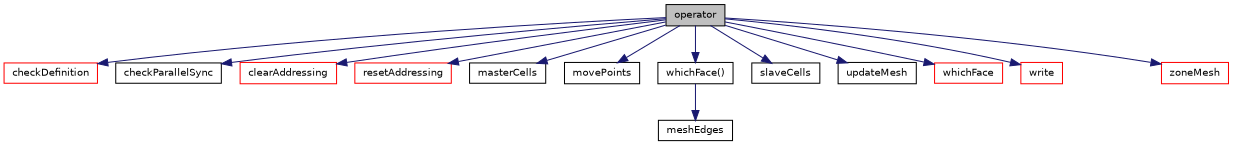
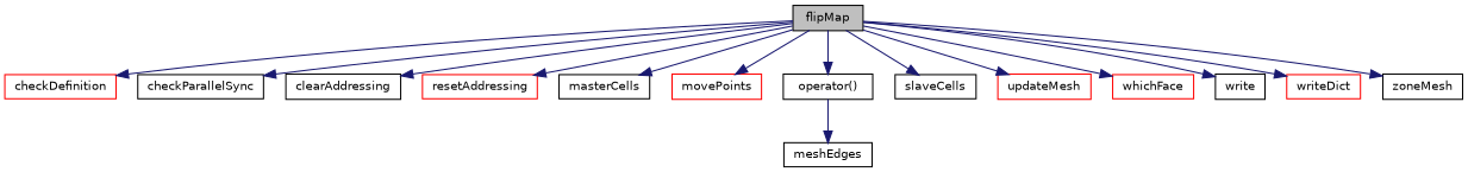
  digraph {
    fontname="DejaVu Sans"
    rankdir=TB
    node [color=black fontname="DejaVu Sans" fontsize=10 shape=record]
    edge [color=midnightblue fontname="DejaVu Sans" fontsize=10 labelfontname=FreeSans labelfontsize=10 style=solid]
-   n1 [fillcolor=grey75 fontcolor=black height=0.2 label=operator style=filled width=0.4]
+   n1 [fillcolor=grey75 fontcolor=black height=0.2 label=flipMap style=filled width=0.4]
    n2 [color=red height=0.2 label=checkDefinition width=0.4]
    n3 [height=0.2 label=checkParallelSync width=0.4]
-   n4 [color=red height=0.2 label=clearAddressing width=0.4]
+   n4 [height=0.2 label=clearAddressing width=0.4]
    n5 [color=red height=0.2 label=resetAddressing width=0.4]
    n6 [height=0.2 label=masterCells width=0.4]
-   n7 [height=0.2 label=movePoints width=0.4]
-   n8 [height=0.2 label="whichFace()" width=0.4]
+   n7 [color=red height=0.2 label=movePoints width=0.4]
+   n8 [height=0.2 label="operator()" width=0.4]
    n9 [height=0.2 label=slaveCells width=0.4]
-   n10 [height=0.2 label=updateMesh width=0.4]
+   n10 [color=red height=0.2 label=updateMesh width=0.4]
    n11 [color=red height=0.2 label=whichFace width=0.4]
-   n12 [color=red height=0.2 label=write width=0.4]
-   n14 [color=red height=0.2 label=zoneMesh width=0.4]
+   n12 [height=0.2 label=write width=0.4]
+   n13 [color=red height=0.2 label=writeDict width=0.4]
+   n14 [height=0.2 label=zoneMesh width=0.4]
    n15 [height=0.2 label=meshEdges width=0.4]
    n1 -> n2
    n1 -> n3
    n1 -> n4
    n1 -> n5
    n1 -> n6
    n1 -> n7
    n1 -> n8
    n1 -> n9
    n1 -> n10
    n1 -> n11
    n1 -> n12
+   n1 -> n13
    n1 -> n14
    n8 -> n15
  }
